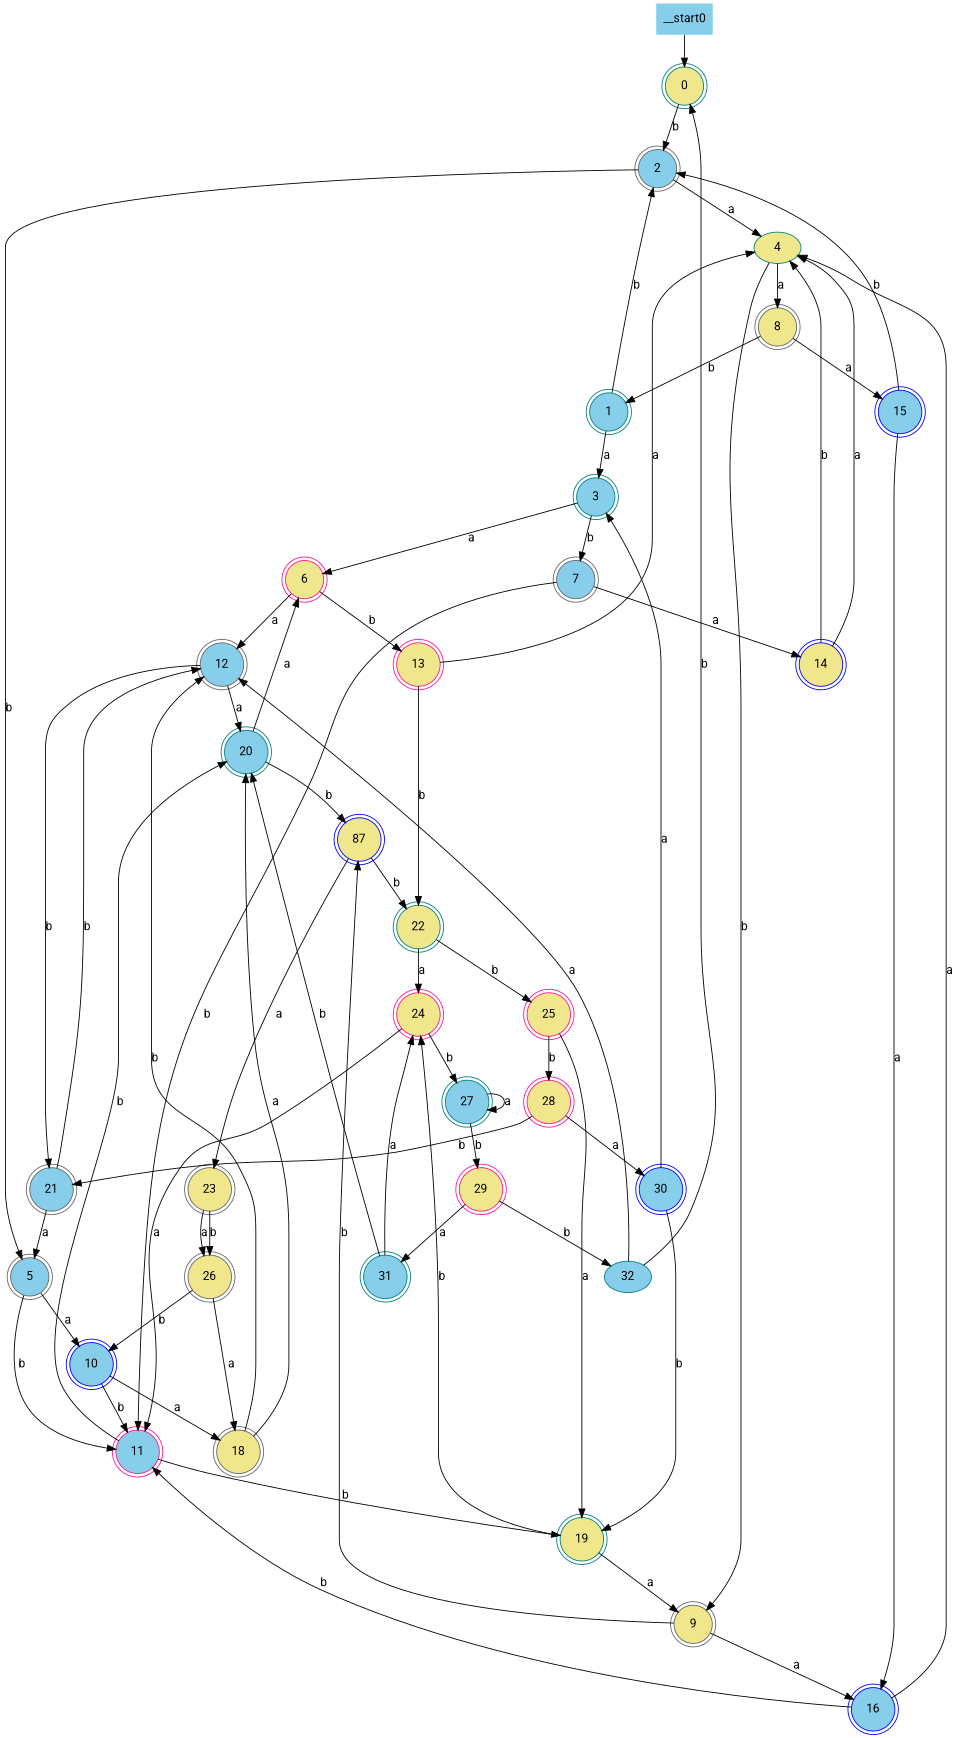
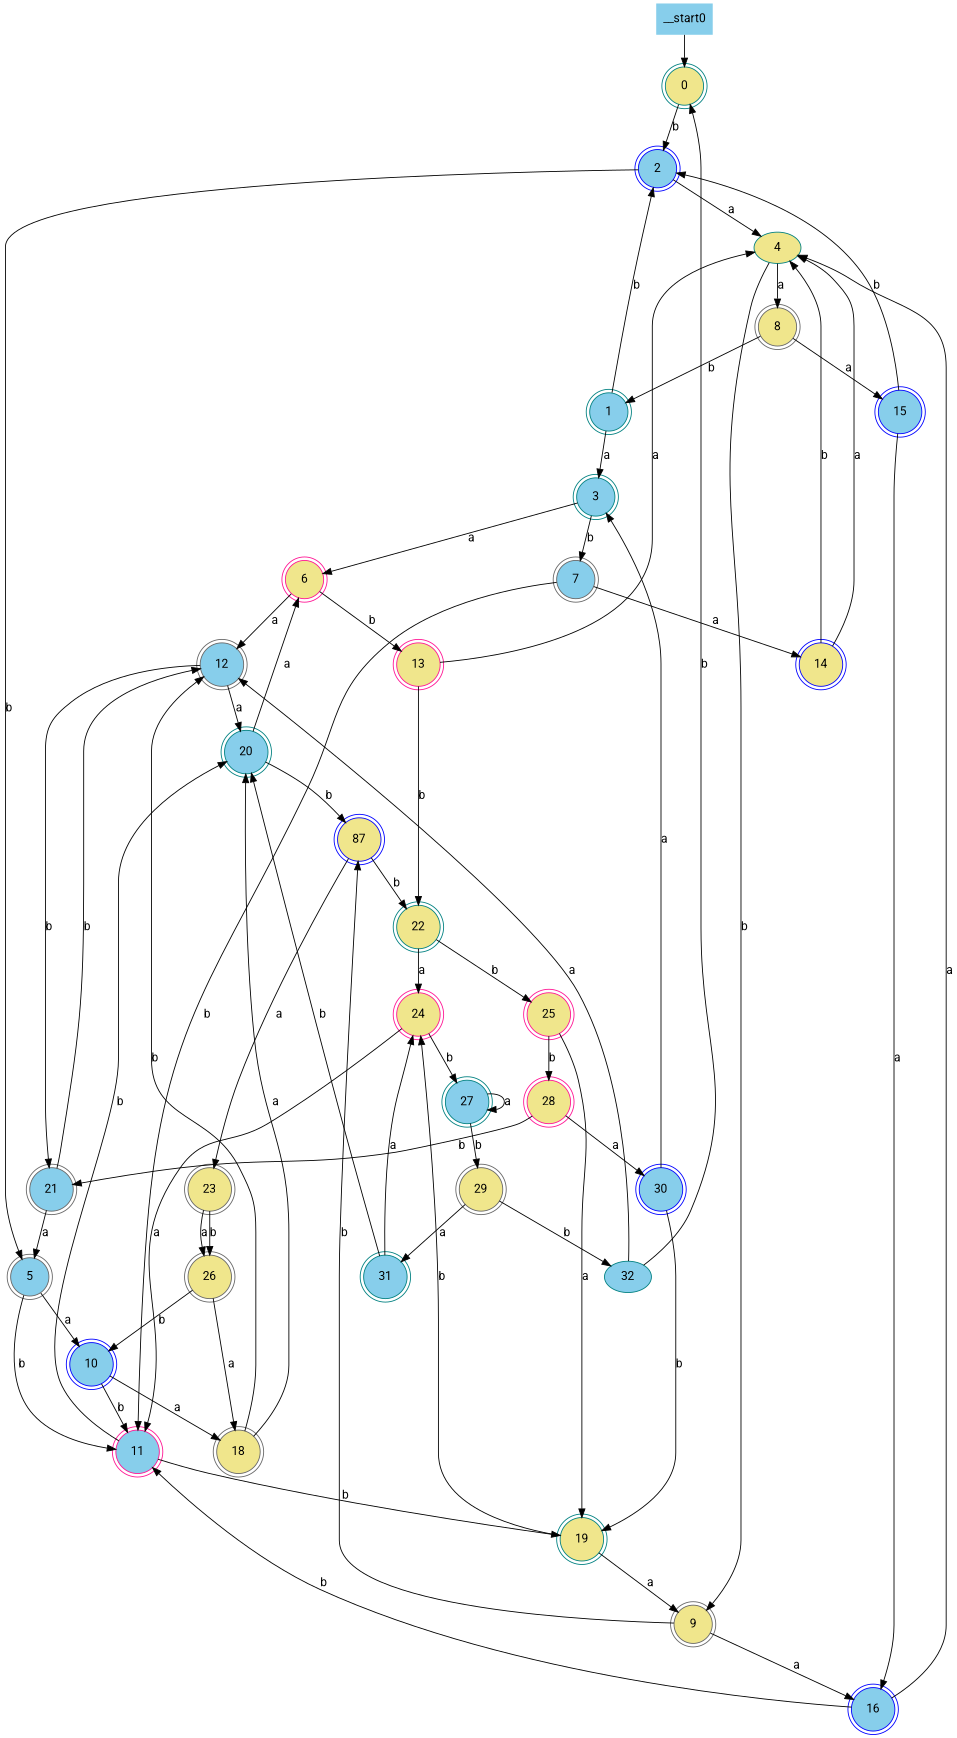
  digraph {
    fontname=Roboto
    node [color=teal fillcolor=skyblue fontname=Roboto shape=doublecircle style=filled]
    edge [fontname=Roboto]
    __start0 [shape=none]
    0 [fillcolor=khaki]
-   2 [color=gray40]
+   2 [color=blue]
    1
    3
    4 [fillcolor=khaki shape=""]
    5 [color=gray40]
    6 [color=deeppink fillcolor=khaki]
    7 [color=gray40]
    8 [color=gray40 fillcolor=khaki]
    9 [color=gray40 fillcolor=khaki]
    10 [color=blue]
    11 [color=deeppink]
    12 [color=gray40]
    13 [color=deeppink fillcolor=khaki]
    14 [color=blue fillcolor=khaki]
    15 [color=blue]
    16 [color=blue]
    n19 [color=blue fillcolor=khaki label=87]
    18 [color=gray40 fillcolor=khaki]
    19 [fillcolor=khaki]
    20
    21 [color=gray40]
    22 [fillcolor=khaki]
    23 [color=gray40 fillcolor=khaki]
    24 [color=deeppink fillcolor=khaki]
    25 [color=deeppink fillcolor=khaki]
    26 [color=gray40 fillcolor=khaki]
    27
    28 [color=deeppink fillcolor=khaki]
-   29 [color=deeppink fillcolor=khaki]
+   29 [color=gray40 fillcolor=khaki]
    30 [color=blue]
    31
    32 [shape=""]
    __start0 -> 0
    0 -> 2 [label=b]
    2 -> 4 [label=a]
    2 -> 5 [label=b]
    1 -> 2 [label=b]
    1 -> 3 [label=a]
    3 -> 6 [label=a]
    3 -> 7 [label=b]
    4 -> 8 [label=a]
    4 -> 9 [label=b]
    5 -> 10 [label=a]
    5 -> 11 [label=b]
    6 -> 12 [label=a]
    6 -> 13 [label=b]
    7 -> 11 [label=b]
    7 -> 14 [label=a]
    8 -> 1 [label=b]
    8 -> 15 [label=a]
    9 -> 16 [label=a]
    9 -> n19 [label=b]
    10 -> 11 [label=b]
    10 -> 18 [label=a]
    11 -> 19 [label=b]
    11 -> 20 [label=b]
    12 -> 20 [label=a]
    12 -> 21 [label=b]
    13 -> 4 [label=a]
    13 -> 22 [label=b]
    14 -> 4 [label=a]
    14 -> 4 [label=b]
    15 -> 2 [label=b]
    15 -> 16 [label=a]
    16 -> 4 [label=a]
    16 -> 11 [label=b]
    n19 -> 22 [label=b]
    n19 -> 23 [label=a]
    18 -> 12 [label=b]
    18 -> 20 [label=a]
    19 -> 9 [label=a]
    19 -> 24 [label=b]
    20 -> 6 [label=a]
    20 -> n19 [label=b]
    21 -> 5 [label=a]
    21 -> 12 [label=b]
    22 -> 24 [label=a]
    22 -> 25 [label=b]
    23 -> 26 [label=a]
    23 -> 26 [label=b]
    24 -> 11 [label=a]
    24 -> 27 [label=b]
    25 -> 19 [label=a]
    25 -> 28 [label=b]
    26 -> 10 [label=b]
    26 -> 18 [label=a]
    27 -> 27 [label=a]
    27 -> 29 [label=b]
    28 -> 21 [label=b]
    28 -> 30 [label=a]
    29 -> 31 [label=a]
    29 -> 32 [label=b]
    30 -> 3 [label=a]
    30 -> 19 [label=b]
    31 -> 20 [label=b]
    31 -> 24 [label=a]
    32 -> 0 [label=b]
    32 -> 12 [label=a]
  }
